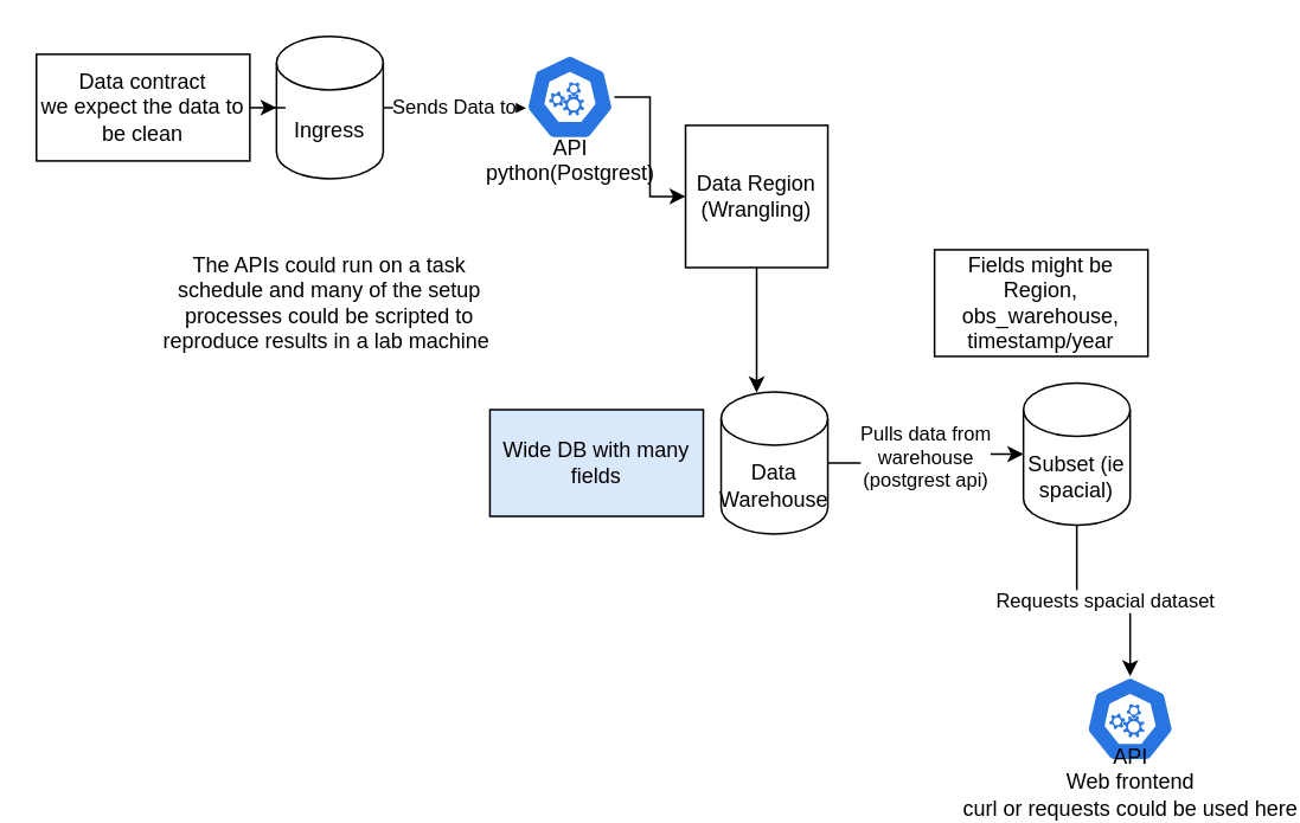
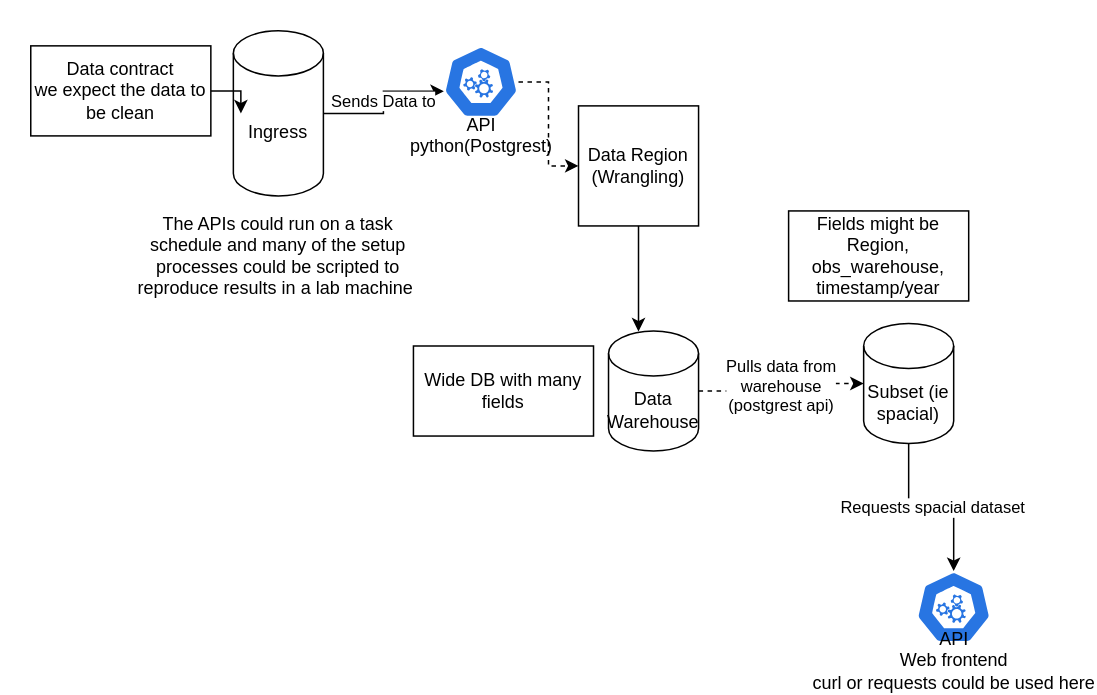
  <mxCell id="0" />
  <mxCell id="1" parent="0" />
- <mxCell id="2" value="Ingress" style="shape=cylinder3;whiteSpace=wrap;html=1;boundedLbl=1;backgroundOutline=1;size=15;" parent="1" vertex="1"><mxGeometry x="155" y="20" width="60" height="80" as="geometry" /></mxCell>
- <mxCell id="3" style="edgeStyle=orthogonalEdgeStyle;rounded=0;orthogonalLoop=1;jettySize=auto;html=1;" parent="1" source="4" target="6" edge="1"><mxGeometry relative="1" as="geometry" /></mxCell>
+ <mxCell id="2" value="Ingress" style="shape=cylinder3;whiteSpace=wrap;html=1;boundedLbl=1;backgroundOutline=1;size=15;" parent="1" vertex="1"><mxGeometry x="155" y="20" width="60" height="110" as="geometry" /></mxCell>
+ <mxCell id="3" style="edgeStyle=orthogonalEdgeStyle;rounded=0;orthogonalLoop=1;jettySize=auto;html=1;dashed=1;" parent="1" source="4" target="6" edge="1"><mxGeometry relative="1" as="geometry" /></mxCell>
  <mxCell id="4" value="&lt;div&gt;&lt;br&gt;&lt;/div&gt;&lt;div&gt;&lt;br&gt;&lt;/div&gt;&lt;div&gt;&lt;br&gt;&lt;/div&gt;&lt;div&gt;&lt;br&gt;&lt;/div&gt;&lt;div&gt;&lt;br&gt;&lt;/div&gt;&lt;div&gt;API&lt;/div&gt;&lt;div&gt;python(&lt;span style=&quot;background-color: initial;&quot;&gt;Postgrest)&lt;/span&gt;&lt;/div&gt;" style="aspect=fixed;sketch=0;html=1;dashed=0;whitespace=wrap;fillColor=#2875E2;strokeColor=#ffffff;points=[[0.005,0.63,0],[0.1,0.2,0],[0.9,0.2,0],[0.5,0,0],[0.995,0.63,0],[0.72,0.99,0],[0.5,1,0],[0.28,0.99,0]];shape=mxgraph.kubernetes.icon2;prIcon=api" parent="1" vertex="1"><mxGeometry x="295" y="30" width="50" height="48" as="geometry" /></mxCell>
  <mxCell id="5" value="Sends Data to" style="edgeStyle=orthogonalEdgeStyle;rounded=0;orthogonalLoop=1;jettySize=auto;html=1;exitX=1;exitY=0.5;exitDx=0;exitDy=0;exitPerimeter=0;entryX=0.005;entryY=0.63;entryDx=0;entryDy=0;entryPerimeter=0;" parent="1" source="2" target="4" edge="1"><mxGeometry relative="1" as="geometry" /></mxCell>
  <mxCell id="6" value="Data Region&lt;div&gt;(Wrangling)&lt;/div&gt;" style="whiteSpace=wrap;html=1;aspect=fixed;" parent="1" vertex="1"><mxGeometry x="385" y="70" width="80" height="80" as="geometry" /></mxCell>
  <mxCell id="7" value="Data Warehouse" style="shape=cylinder3;whiteSpace=wrap;html=1;boundedLbl=1;backgroundOutline=1;size=15;" parent="1" vertex="1"><mxGeometry x="405" y="220" width="60" height="80" as="geometry" /></mxCell>
  <mxCell id="8" style="edgeStyle=orthogonalEdgeStyle;rounded=0;orthogonalLoop=1;jettySize=auto;html=1;entryX=0.333;entryY=0.004;entryDx=0;entryDy=0;entryPerimeter=0;" parent="1" source="6" target="7" edge="1"><mxGeometry relative="1" as="geometry" /></mxCell>
  <mxCell id="9" value="Subset (ie spacial)" style="shape=cylinder3;whiteSpace=wrap;html=1;boundedLbl=1;backgroundOutline=1;size=15;" parent="1" vertex="1"><mxGeometry x="575" y="215" width="60" height="80" as="geometry" /></mxCell>
- <mxCell id="10" value="Pulls data from&lt;div&gt;warehouse&lt;/div&gt;&lt;div&gt;(postgrest api)&lt;/div&gt;" style="edgeStyle=orthogonalEdgeStyle;rounded=0;orthogonalLoop=1;jettySize=auto;html=1;entryX=0;entryY=0.5;entryDx=0;entryDy=0;entryPerimeter=0;" parent="1" source="7" target="9" edge="1"><mxGeometry relative="1" as="geometry"><mxPoint as="offset" /></mxGeometry></mxCell>
+ <mxCell id="10" value="Pulls data from&lt;div&gt;warehouse&lt;/div&gt;&lt;div&gt;(postgrest api)&lt;/div&gt;" style="edgeStyle=orthogonalEdgeStyle;rounded=0;orthogonalLoop=1;jettySize=auto;html=1;entryX=0;entryY=0.5;entryDx=0;entryDy=0;entryPerimeter=0;dashed=1;" parent="1" source="7" target="9" edge="1"><mxGeometry relative="1" as="geometry"><mxPoint as="offset" /></mxGeometry></mxCell>
  <mxCell id="11" value="&lt;div&gt;&lt;br&gt;&lt;/div&gt;&lt;div&gt;&lt;br&gt;&lt;/div&gt;&lt;div&gt;&lt;br&gt;&lt;/div&gt;&lt;div&gt;&lt;br&gt;&lt;/div&gt;&lt;div&gt;&lt;br&gt;&lt;/div&gt;&lt;div&gt;API&lt;/div&gt;&lt;div&gt;Web frontend&lt;/div&gt;&lt;div&gt;curl or requests could be used here&lt;/div&gt;" style="aspect=fixed;sketch=0;html=1;dashed=0;whitespace=wrap;fillColor=#2875E2;strokeColor=#ffffff;points=[[0.005,0.63,0],[0.1,0.2,0],[0.9,0.2,0],[0.5,0,0],[0.995,0.63,0],[0.72,0.99,0],[0.5,1,0],[0.28,0.99,0]];shape=mxgraph.kubernetes.icon2;prIcon=api" parent="1" vertex="1"><mxGeometry x="610" y="380" width="50" height="48" as="geometry" /></mxCell>
  <mxCell id="12" value="Requests spacial dataset" style="edgeStyle=orthogonalEdgeStyle;rounded=0;orthogonalLoop=1;jettySize=auto;html=1;entryX=0.5;entryY=0;entryDx=0;entryDy=0;entryPerimeter=0;" parent="1" source="9" target="11" edge="1"><mxGeometry relative="1" as="geometry"><mxPoint as="offset" /></mxGeometry></mxCell>
  <mxCell id="13" value="Fields might be&lt;div&gt;Region, obs_warehouse, timestamp/year&lt;/div&gt;" style="rounded=0;whiteSpace=wrap;html=1;" parent="1" vertex="1"><mxGeometry x="525" y="140" width="120" height="60" as="geometry" /></mxCell>
- <mxCell id="14" value="Wide DB with many fields" style="rounded=0;whiteSpace=wrap;html=1;fillColor=#dae8fc;" parent="1" vertex="1"><mxGeometry x="275" y="230" width="120" height="60" as="geometry" /></mxCell>
+ <mxCell id="14" value="Wide DB with many fields" style="rounded=0;whiteSpace=wrap;html=1;" parent="1" vertex="1"><mxGeometry x="275" y="230" width="120" height="60" as="geometry" /></mxCell>
  <mxCell id="15" style="edgeStyle=orthogonalEdgeStyle;rounded=0;orthogonalLoop=1;jettySize=auto;html=1;" parent="1" source="16" target="2" edge="1"><mxGeometry relative="1" as="geometry" /></mxCell>
  <mxCell id="16" value="Data contract&lt;div&gt;we expect the data to be clean&lt;/div&gt;" style="rounded=0;whiteSpace=wrap;html=1;" parent="1" vertex="1"><mxGeometry x="20" y="30" width="120" height="60" as="geometry" /></mxCell>
  <mxCell id="17" value="The APIs could run on a task schedule and many of the setup processes could be scripted to reproduce results in a lab machine&amp;nbsp;" style="text;html=1;align=center;verticalAlign=middle;whiteSpace=wrap;rounded=0;labelBackgroundColor=default;" parent="1" vertex="1"><mxGeometry x="85" y="140" width="200" height="60" as="geometry" /></mxCell>
